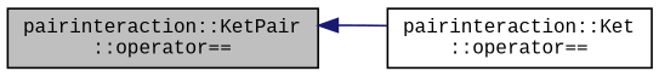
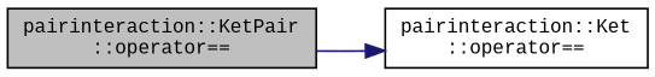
  digraph {
    rankdir=LR
    fontname="Liberation Mono"
    node [color=black fontname="Liberation Mono" fontsize=10 shape=record]
    n1 [fillcolor=grey75 fontcolor=black height=0.2 label="pairinteraction::KetPair\l::operator==" style=filled width=0.4]
    n2 [height=0.2 label="pairinteraction::Ket\l::operator==" width=0.4]
-   n2 -> n1 [color=midnightblue fontname="Liberation Mono" fontsize=10 labelfontname=Helvetica labelfontsize=10 style=solid]
+   n1 -> n2 [color=midnightblue fontname="Liberation Mono" fontsize=10 labelfontname=Helvetica labelfontsize=10 style=solid]
  }
